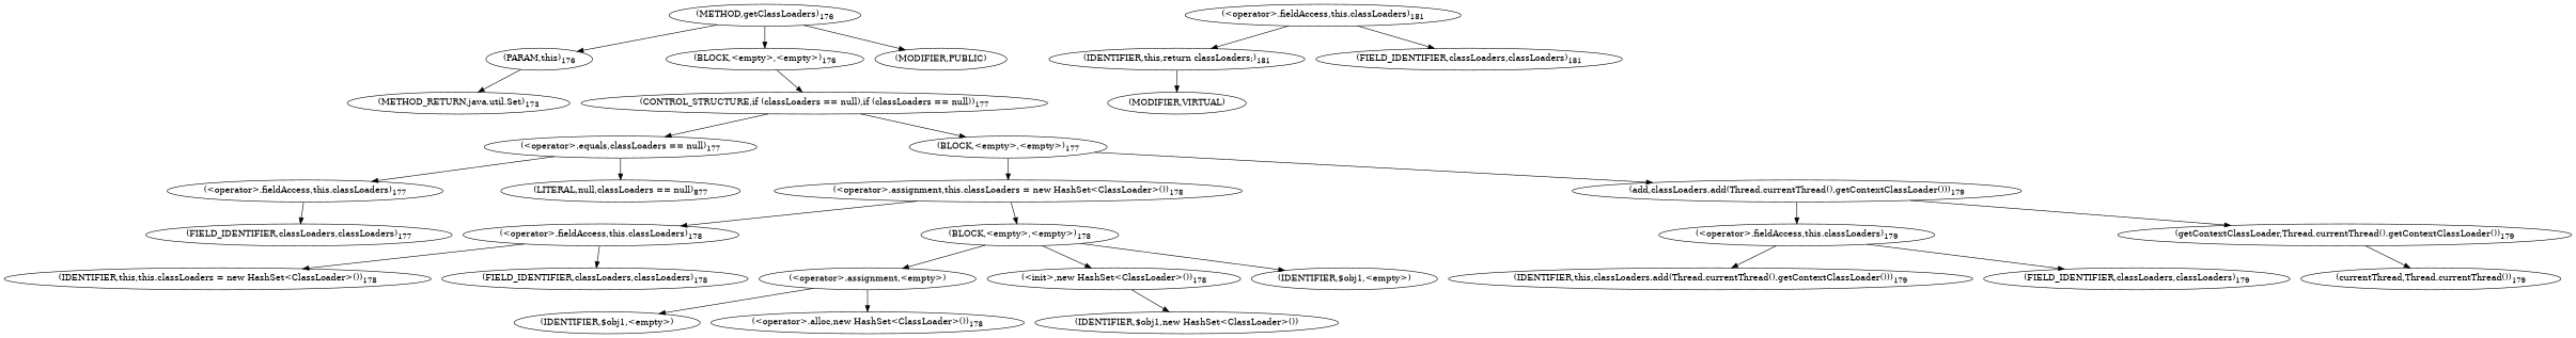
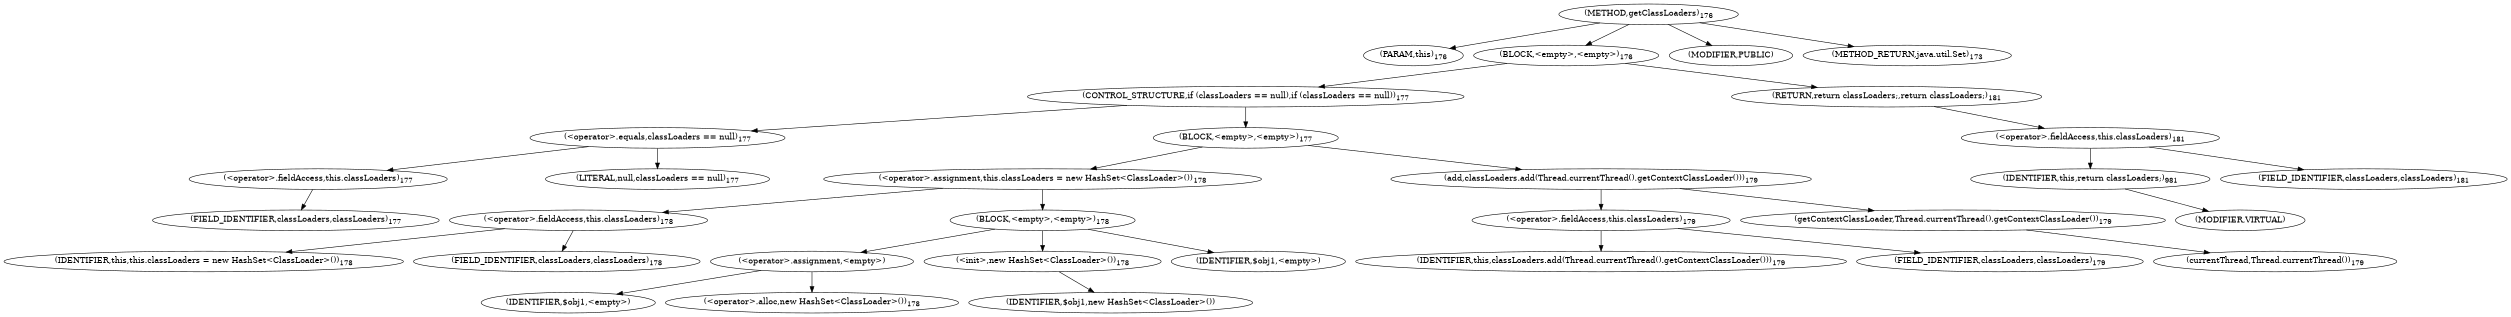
  digraph {
    n1 [label=<(METHOD,getClassLoaders)<SUB>176</SUB>>]
    n2 [label=<(PARAM,this)<SUB>176</SUB>>]
    n3 [label=<(BLOCK,&lt;empty&gt;,&lt;empty&gt;)<SUB>176</SUB>>]
    n4 [label=<(MODIFIER,PUBLIC)>]
    n5 [label=<(METHOD_RETURN,java.util.Set)<SUB>173</SUB>>]
    n6 [label=<(CONTROL_STRUCTURE,if (classLoaders == null),if (classLoaders == null))<SUB>177</SUB>>]
+   n7 [label=<(RETURN,return classLoaders;,return classLoaders;)<SUB>181</SUB>>]
    n8 [label=<(MODIFIER,VIRTUAL)>]
    n9 [label=<(&lt;operator&gt;.equals,classLoaders == null)<SUB>177</SUB>>]
    n10 [label=<(BLOCK,&lt;empty&gt;,&lt;empty&gt;)<SUB>177</SUB>>]
    n11 [label=<(&lt;operator&gt;.fieldAccess,this.classLoaders)<SUB>181</SUB>>]
    n12 [label=<(&lt;operator&gt;.fieldAccess,this.classLoaders)<SUB>177</SUB>>]
-   n13 [label=<(LITERAL,null,classLoaders == null)<SUB>877</SUB>>]
+   n13 [label=<(LITERAL,null,classLoaders == null)<SUB>177</SUB>>]
    n14 [label=<(&lt;operator&gt;.assignment,this.classLoaders = new HashSet&lt;ClassLoader&gt;())<SUB>178</SUB>>]
    n15 [label=<(add,classLoaders.add(Thread.currentThread().getContextClassLoader()))<SUB>179</SUB>>]
    n16 [label=<(FIELD_IDENTIFIER,classLoaders,classLoaders)<SUB>177</SUB>>]
    n17 [label=<(&lt;operator&gt;.fieldAccess,this.classLoaders)<SUB>178</SUB>>]
    n18 [label=<(BLOCK,&lt;empty&gt;,&lt;empty&gt;)<SUB>178</SUB>>]
    n19 [label=<(&lt;operator&gt;.fieldAccess,this.classLoaders)<SUB>179</SUB>>]
    n20 [label=<(getContextClassLoader,Thread.currentThread().getContextClassLoader())<SUB>179</SUB>>]
    n21 [label=<(IDENTIFIER,this,this.classLoaders = new HashSet&lt;ClassLoader&gt;())<SUB>178</SUB>>]
    n22 [label=<(FIELD_IDENTIFIER,classLoaders,classLoaders)<SUB>178</SUB>>]
    n23 [label=<(&lt;operator&gt;.assignment,&lt;empty&gt;)>]
    n24 [label=<(&lt;init&gt;,new HashSet&lt;ClassLoader&gt;())<SUB>178</SUB>>]
    n25 [label=<(IDENTIFIER,$obj1,&lt;empty&gt;)>]
    n26 [label=<(IDENTIFIER,$obj1,&lt;empty&gt;)>]
    n27 [label=<(&lt;operator&gt;.alloc,new HashSet&lt;ClassLoader&gt;())<SUB>178</SUB>>]
    n28 [label=<(IDENTIFIER,$obj1,new HashSet&lt;ClassLoader&gt;())>]
    n29 [label=<(IDENTIFIER,this,classLoaders.add(Thread.currentThread().getContextClassLoader()))<SUB>179</SUB>>]
    n30 [label=<(FIELD_IDENTIFIER,classLoaders,classLoaders)<SUB>179</SUB>>]
    n31 [label=<(currentThread,Thread.currentThread())<SUB>179</SUB>>]
-   n32 [label=<(IDENTIFIER,this,return classLoaders;)<SUB>181</SUB>>]
+   n32 [label=<(IDENTIFIER,this,return classLoaders;)<SUB>981</SUB>>]
    n33 [label=<(FIELD_IDENTIFIER,classLoaders,classLoaders)<SUB>181</SUB>>]
    n1 -> n2
    n1 -> n3
    n1 -> n4
-   n2 -> n5
+   n1 -> n5
    n3 -> n6
+   n3 -> n7
    n6 -> n9
    n6 -> n10
+   n7 -> n11
    n9 -> n12
    n9 -> n13
    n10 -> n14
    n10 -> n15
    n11 -> n32
    n11 -> n33
    n12 -> n16
    n14 -> n17
    n14 -> n18
    n15 -> n19
    n15 -> n20
    n17 -> n21
    n17 -> n22
    n18 -> n23
    n18 -> n24
    n18 -> n25
    n19 -> n29
    n19 -> n30
    n20 -> n31
    n23 -> n26
    n23 -> n27
    n24 -> n28
    n32 -> n8
  }
